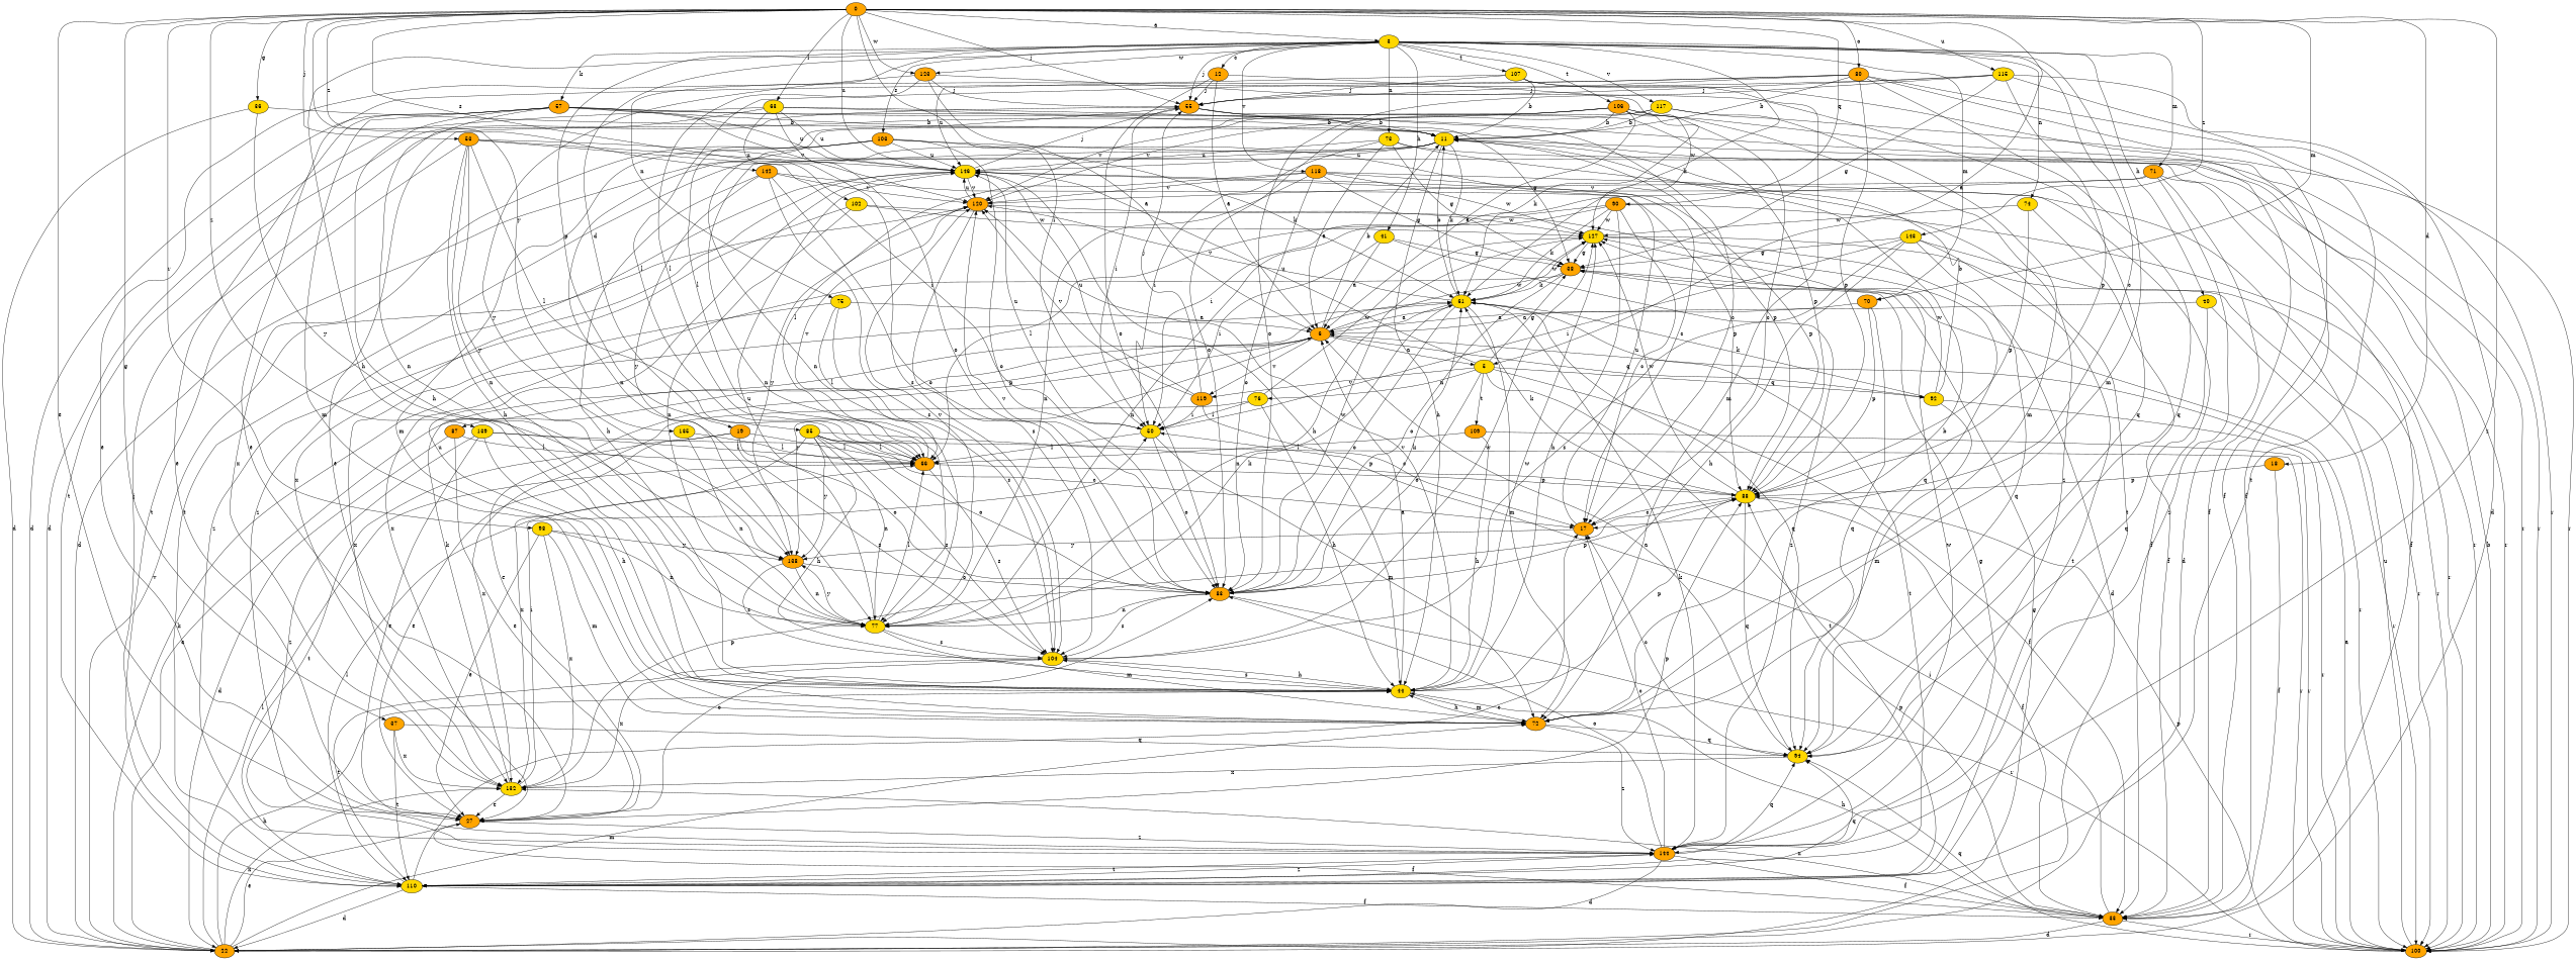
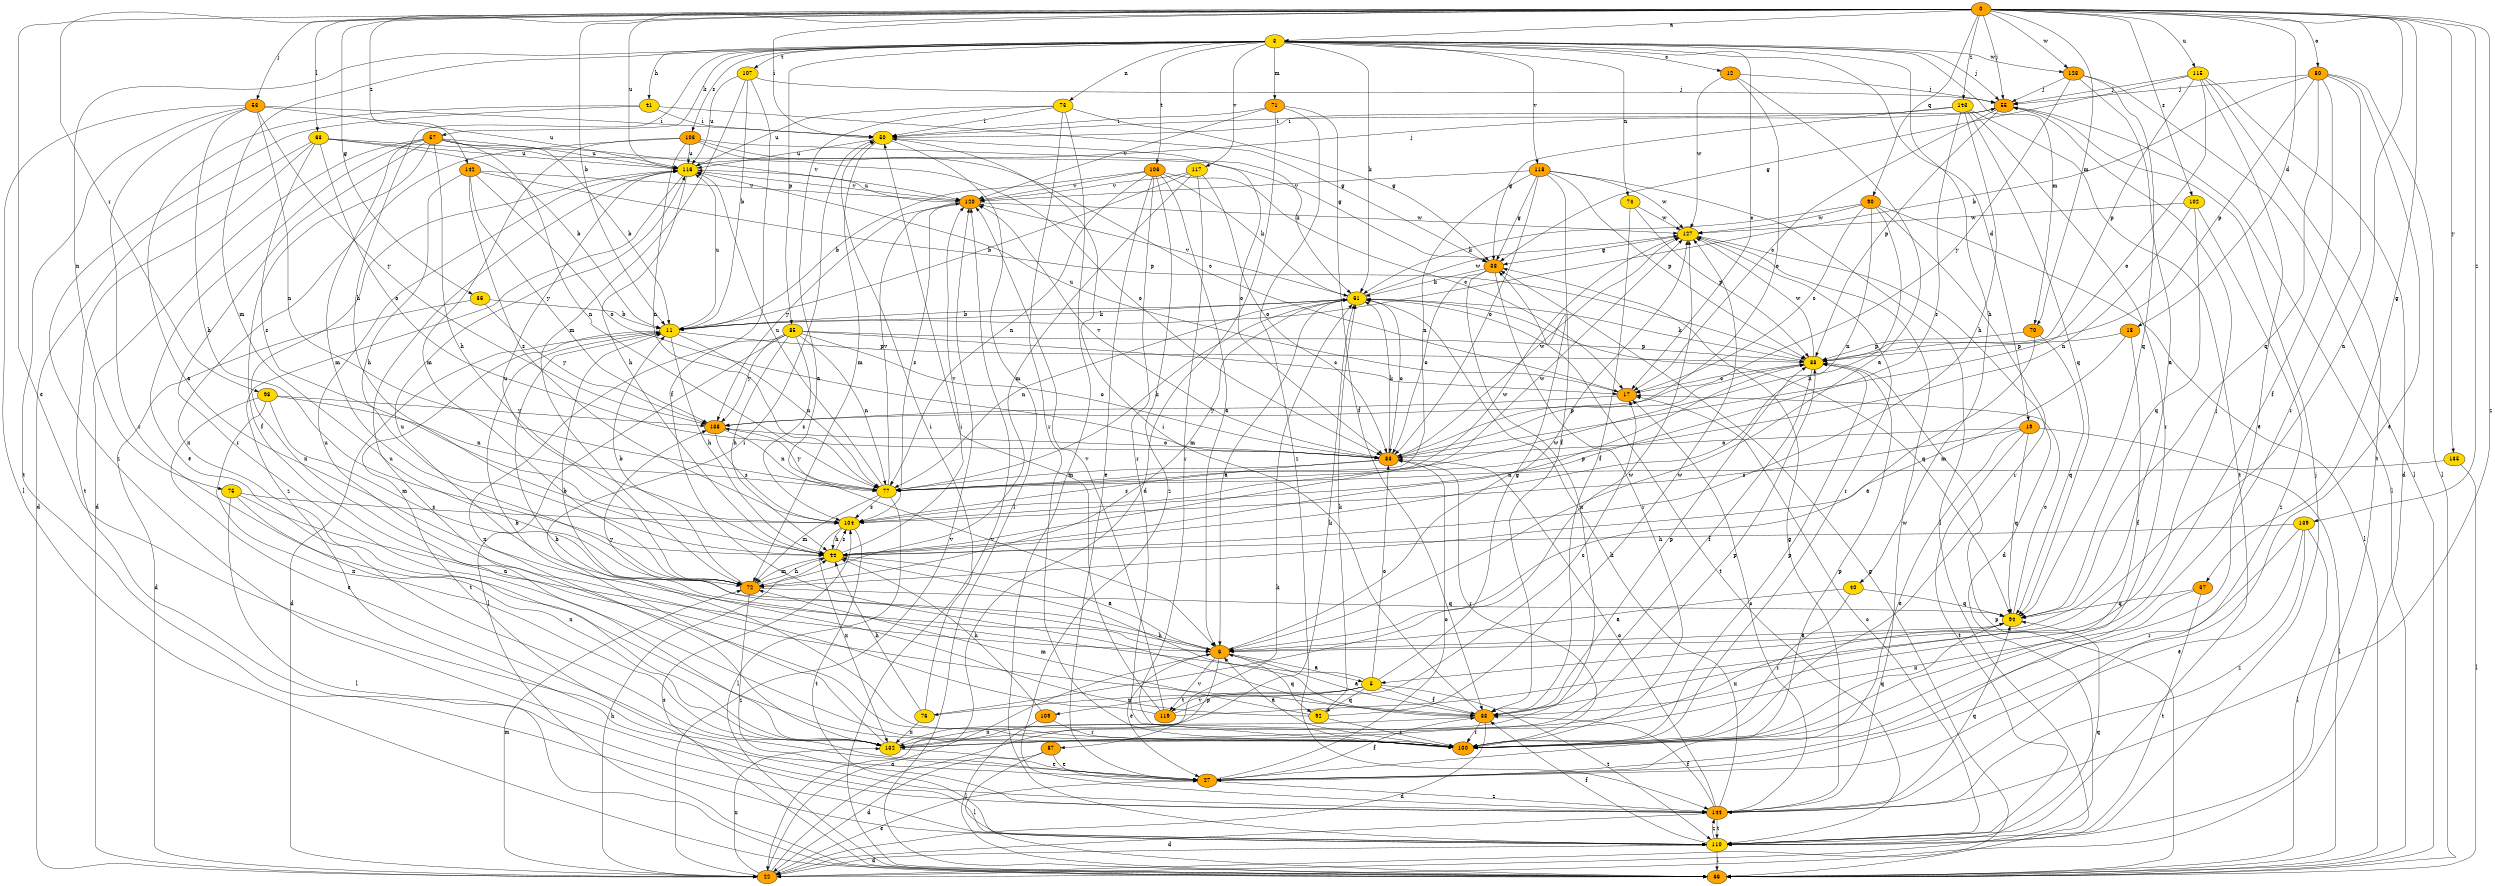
  strict digraph {
    node [fillcolor=orange style=filled]
    n1 [fillcolor=gold label=3]
    0
    5 [fillcolor=gold]
    11 [fillcolor=gold]
    18
    27
    36 [fillcolor=gold]
    37
    50 [fillcolor=gold]
    53
    55
    63 [fillcolor=gold]
    70
    80
    90
    98 [fillcolor=gold]
    102 [fillcolor=gold]
    115 [fillcolor=gold]
-   116 [fillcolor=gold label=146]
+   116 [fillcolor=gold]
    123
    135 [fillcolor=gold]
    139 [fillcolor=gold]
    142
    143 [fillcolor=gold]
    144
    12
    17
    19
    40 [fillcolor=gold]
    41 [fillcolor=gold]
    44 [fillcolor=gold]
    57
    61 [fillcolor=gold]
    71
    72
    73 [fillcolor=gold]
    74 [fillcolor=gold]
    75 [fillcolor=gold]
    85 [fillcolor=gold]
    103
    106
    107 [fillcolor=gold]
    117 [fillcolor=gold]
    118
    33
    38
    76 [fillcolor=gold]
    83
    92 [fillcolor=gold]
    109
    110 [fillcolor=gold]
    119
    22
    77 [fillcolor=gold]
    88 [fillcolor=gold]
    138
    94 [fillcolor=gold]
    132 [fillcolor=gold]
    66
    100
    104 [fillcolor=gold]
    6
    127 [fillcolor=gold]
    120
    87
    n1 -> 55 [label=j]
    n1 -> 70 [label=m]
    n1 -> 123 [label=w]
    n1 -> 12 [label=c]
    n1 -> 17 [label=c]
    n1 -> 19 [label=d]
    n1 -> 40 [label=h]
    n1 -> 41 [label=h]
    n1 -> 44 [label=h]
    n1 -> 57 [label=k]
    n1 -> 61 [label=k]
    n1 -> 71 [label=m]
    n1 -> 72 [label=m]
    n1 -> 73 [label=n]
    n1 -> 74 [label=n]
    n1 -> 75 [label=n]
    n1 -> 85 [label=p]
    n1 -> 103 [label=s]
    n1 -> 106 [label=t]
    n1 -> 107 [label=t]
    n1 -> 117 [label=v]
    n1 -> 118 [label=v]
    0 -> n1 [label=a]
    0 -> 5 [label=a]
-   55 -> 11 [label=b]
+   0 -> 11 [label=b]
    0 -> 18 [label=d]
    0 -> 27 [label=e]
    0 -> 36 [label=g]
    0 -> 37 [label=g]
    0 -> 50 [label=i]
    0 -> 53 [label=j]
    0 -> 55 [label=j]
    0 -> 63 [label=l]
    0 -> 70 [label=m]
    0 -> 80 [label=o]
    0 -> 90 [label=q]
    0 -> 98 [label=r]
    0 -> 102 [label=s]
    0 -> 115 [label=u]
    0 -> 116 [label=u]
    0 -> 123 [label=w]
    0 -> 135 [label=y]
    0 -> 139 [label=z]
    0 -> 142 [label=z]
    0 -> 143 [label=z]
    0 -> 144 [label=z]
    5 -> 116 [label=u]
    5 -> 33 [label=f]
    5 -> 38 [label=g]
    5 -> 76 [label=n]
    5 -> 83 [label=o]
    5 -> 92 [label=q]
    5 -> 109 [label=t]
    5 -> 110 [label=t]
    5 -> 119 [label=v]
    11 -> 116 [label=u]
    11 -> 44 [label=h]
    11 -> 61 [label=k]
    11 -> 110 [label=t]
    11 -> 22 [label=d]
    11 -> 77 [label=n]
    11 -> 88 [label=p]
+   18 -> 72 [label=m]
    18 -> 33 [label=f]
    18 -> 88 [label=p]
    27 -> 144 [label=z]
    27 -> 33 [label=f]
    27 -> 83 [label=o]
    27 -> 88 [label=p]
    36 -> 11 [label=b]
    36 -> 22 [label=d]
    36 -> 138 [label=y]
    37 -> 110 [label=t]
    37 -> 94 [label=q]
    37 -> 132 [label=x]
    50 -> 116 [label=u]
    50 -> 72 [label=m]
    50 -> 83 [label=o]
    50 -> 66 [label=l]
    53 -> 50 [label=i]
    53 -> 116 [label=u]
    53 -> 44 [label=h]
    53 -> 110 [label=t]
    53 -> 77 [label=n]
    53 -> 138 [label=y]
    53 -> 66 [label=l]
    53 -> 100 [label=r]
    55 -> 50 [label=i]
    55 -> 17 [label=c]
    55 -> 88 [label=p]
    55 -> 66 [label=l]
    63 -> 11 [label=b]
    63 -> 116 [label=u]
    63 -> 38 [label=g]
    63 -> 83 [label=o]
    63 -> 110 [label=t]
    63 -> 22 [label=d]
    63 -> 104 [label=s]
    70 -> 88 [label=p]
    70 -> 94 [label=q]
    70 -> 6 [label=a]
    80 -> 11 [label=b]
    80 -> 27 [label=e]
    80 -> 55 [label=j]
    80 -> 33 [label=f]
    80 -> 88 [label=p]
    80 -> 94 [label=q]
    80 -> 66 [label=l]
    80 -> 100 [label=r]
    90 -> 17 [label=c]
    90 -> 44 [label=h]
    90 -> 61 [label=k]
    90 -> 77 [label=n]
    90 -> 66 [label=l]
    90 -> 100 [label=r]
    90 -> 127 [label=w]
    98 -> 27 [label=e]
    98 -> 72 [label=m]
    98 -> 77 [label=n]
    98 -> 138 [label=y]
    98 -> 132 [label=x]
    102 -> 144 [label=z]
    102 -> 77 [label=n]
    102 -> 94 [label=q]
    102 -> 127 [label=w]
    115 -> 27 [label=e]
    115 -> 55 [label=j]
    115 -> 38 [label=g]
    115 -> 83 [label=o]
    115 -> 110 [label=t]
    115 -> 22 [label=d]
    115 -> 88 [label=p]
    116 -> 55 [label=j]
    116 -> 144 [label=z]
    116 -> 44 [label=h]
    116 -> 132 [label=x]
    116 -> 120 [label=v]
    123 -> 55 [label=j]
    123 -> 138 [label=y]
    123 -> 94 [label=q]
    123 -> 66 [label=l]
    123 -> 6 [label=a]
    135 -> 77 [label=n]
    135 -> 66 [label=l]
    139 -> 27 [label=e]
    139 -> 144 [label=z]
    139 -> 44 [label=h]
    139 -> 66 [label=l]
    139 -> 100 [label=r]
    142 -> 44 [label=h]
    142 -> 83 [label=o]
    142 -> 88 [label=p]
    142 -> 138 [label=y]
    142 -> 104 [label=s]
    142 -> 120 [label=v]
    143 -> 50 [label=i]
    143 -> 44 [label=h]
    143 -> 38 [label=g]
    143 -> 110 [label=t]
    143 -> 94 [label=q]
    143 -> 100 [label=r]
    143 -> 104 [label=s]
    144 -> 17 [label=c]
    144 -> 61 [label=k]
    144 -> 33 [label=f]
    144 -> 38 [label=g]
    144 -> 83 [label=o]
    144 -> 110 [label=t]
    144 -> 22 [label=d]
    144 -> 94 [label=q]
    144 -> 127 [label=w]
    12 -> 55 [label=j]
    12 -> 83 [label=o]
    12 -> 6 [label=a]
    12 -> 127 [label=w]
    17 -> 116 [label=u]
    17 -> 138 [label=y]
    19 -> 27 [label=e]
    19 -> 83 [label=o]
    19 -> 110 [label=t]
-   88 -> 94 [label=q]
+   19 -> 94 [label=q]
    19 -> 66 [label=l]
    19 -> 104 [label=s]
    40 -> 94 [label=q]
    40 -> 100 [label=r]
    40 -> 6 [label=a]
    41 -> 50 [label=i]
    41 -> 144 [label=z]
    41 -> 38 [label=g]
    41 -> 6 [label=a]
    44 -> 72 [label=m]
    44 -> 88 [label=p]
    44 -> 104 [label=s]
    44 -> 6 [label=a]
    44 -> 127 [label=w]
    44 -> 120 [label=v]
    57 -> 11 [label=b]
    57 -> 27 [label=e]
    57 -> 116 [label=u]
    57 -> 44 [label=h]
    57 -> 72 [label=m]
    57 -> 33 [label=f]
    57 -> 22 [label=d]
    57 -> 77 [label=n]
    57 -> 100 [label=r]
    57 -> 120 [label=v]
    61 -> 11 [label=b]
    61 -> 72 [label=m]
    61 -> 83 [label=o]
    61 -> 110 [label=t]
    61 -> 77 [label=n]
    61 -> 94 [label=q]
    61 -> 6 [label=a]
    61 -> 127 [label=w]
    61 -> 120 [label=v]
    71 -> 50 [label=i]
    71 -> 144 [label=z]
    71 -> 33 [label=f]
    71 -> 22 [label=d]
    71 -> 120 [label=v]
    72 -> 11 [label=b]
    72 -> 116 [label=u]
    72 -> 144 [label=z]
    72 -> 44 [label=h]
    72 -> 94 [label=q]
    73 -> 50 [label=i]
    73 -> 116 [label=u]
    73 -> 38 [label=g]
    73 -> 110 [label=t]
    73 -> 100 [label=r]
    73 -> 6 [label=a]
    74 -> 33 [label=f]
    74 -> 88 [label=p]
    74 -> 127 [label=w]
    75 -> 132 [label=x]
    75 -> 66 [label=l]
    75 -> 104 [label=s]
    75 -> 6 [label=a]
    85 -> 17 [label=c]
    85 -> 44 [label=h]
    85 -> 83 [label=o]
    85 -> 77 [label=n]
    85 -> 88 [label=p]
    85 -> 138 [label=y]
    85 -> 132 [label=x]
    85 -> 66 [label=l]
    85 -> 104 [label=s]
    103 -> 116 [label=u]
    103 -> 17 [label=c]
    103 -> 61 [label=k]
    103 -> 72 [label=m]
    103 -> 83 [label=o]
    103 -> 77 [label=n]
    103 -> 132 [label=x]
    106 -> 11 [label=b]
    106 -> 27 [label=e]
    106 -> 144 [label=z]
    106 -> 17 [label=c]
    106 -> 61 [label=k]
    106 -> 77 [label=n]
    106 -> 100 [label=r]
    106 -> 6 [label=a]
    106 -> 120 [label=v]
    107 -> 11 [label=b]
    107 -> 55 [label=j]
    107 -> 116 [label=u]
    107 -> 72 [label=m]
    107 -> 33 [label=f]
    117 -> 11 [label=b]
    117 -> 72 [label=m]
    117 -> 83 [label=o]
    117 -> 100 [label=r]
    117 -> 120 [label=v]
    118 -> 33 [label=f]
    118 -> 38 [label=g]
    118 -> 83 [label=o]
    118 -> 77 [label=n]
    118 -> 88 [label=p]
    118 -> 66 [label=l]
    118 -> 127 [label=w]
    118 -> 120 [label=v]
    33 -> 50 [label=i]
    33 -> 44 [label=h]
    33 -> 22 [label=d]
    33 -> 88 [label=p]
    33 -> 132 [label=x]
    33 -> 100 [label=r]
+   33 -> 6 [label=a]
    38 -> 61 [label=k]
    38 -> 83 [label=o]
    38 -> 132 [label=x]
    38 -> 100 [label=r]
    76 -> 50 [label=i]
    76 -> 44 [label=h]
    76 -> 132 [label=x]
    76 -> 127 [label=w]
    83 -> 61 [label=k]
    83 -> 77 [label=n]
    83 -> 88 [label=p]
    83 -> 100 [label=r]
    83 -> 104 [label=s]
    83 -> 127 [label=w]
    83 -> 120 [label=v]
    92 -> 11 [label=b]
    92 -> 61 [label=k]
    92 -> 72 [label=m]
    92 -> 100 [label=r]
    92 -> 127 [label=w]
    109 -> 44 [label=h]
    109 -> 66 [label=l]
    109 -> 100 [label=r]
    110 -> 55 [label=j]
    110 -> 144 [label=z]
    110 -> 17 [label=c]
    110 -> 33 [label=f]
    110 -> 22 [label=d]
    110 -> 94 [label=q]
    110 -> 66 [label=l]
    119 -> 50 [label=i]
    119 -> 55 [label=j]
    119 -> 116 [label=u]
    119 -> 17 [label=c]
    119 -> 120 [label=v]
    22 -> 27 [label=e]
    22 -> 44 [label=h]
    22 -> 61 [label=k]
    22 -> 72 [label=m]
    22 -> 38 [label=g]
    22 -> 132 [label=x]
-   22 -> 66 [label=l]
    22 -> 6 [label=a]
    22 -> 120 [label=v]
    77 -> 116 [label=u]
    77 -> 61 [label=k]
    77 -> 72 [label=m]
    77 -> 138 [label=y]
    77 -> 66 [label=l]
    77 -> 104 [label=s]
    77 -> 120 [label=v]
    88 -> 17 [label=c]
    88 -> 61 [label=k]
    88 -> 33 [label=f]
    88 -> 127 [label=w]
    138 -> 83 [label=o]
    138 -> 77 [label=n]
    138 -> 104 [label=s]
    94 -> 17 [label=c]
    94 -> 132 [label=x]
    94 -> 6 [label=a]
    132 -> 27 [label=e]
    132 -> 50 [label=i]
    132 -> 61 [label=k]
    132 -> 88 [label=p]
    66 -> 88 [label=p]
    66 -> 104 [label=s]
    66 -> 120 [label=v]
    100 -> 11 [label=b]
    100 -> 116 [label=u]
    100 -> 88 [label=p]
    100 -> 94 [label=q]
    100 -> 6 [label=a]
    104 -> 44 [label=h]
    104 -> 110 [label=t]
    104 -> 132 [label=x]
    104 -> 127 [label=w]
    6 -> 5 [label=a]
    6 -> 11 [label=b]
    6 -> 27 [label=e]
    6 -> 92 [label=q]
    6 -> 119 [label=v]
    6 -> 138 [label=y]
    6 -> 127 [label=w]
    6 -> 87 [label=p]
    127 -> 38 [label=g]
    127 -> 22 [label=d]
    127 -> 100 [label=r]
    120 -> 116 [label=u]
    120 -> 138 [label=y]
    120 -> 104 [label=s]
    120 -> 127 [label=w]
    87 -> 27 [label=e]
    87 -> 22 [label=d]
    87 -> 66 [label=l]
  }
